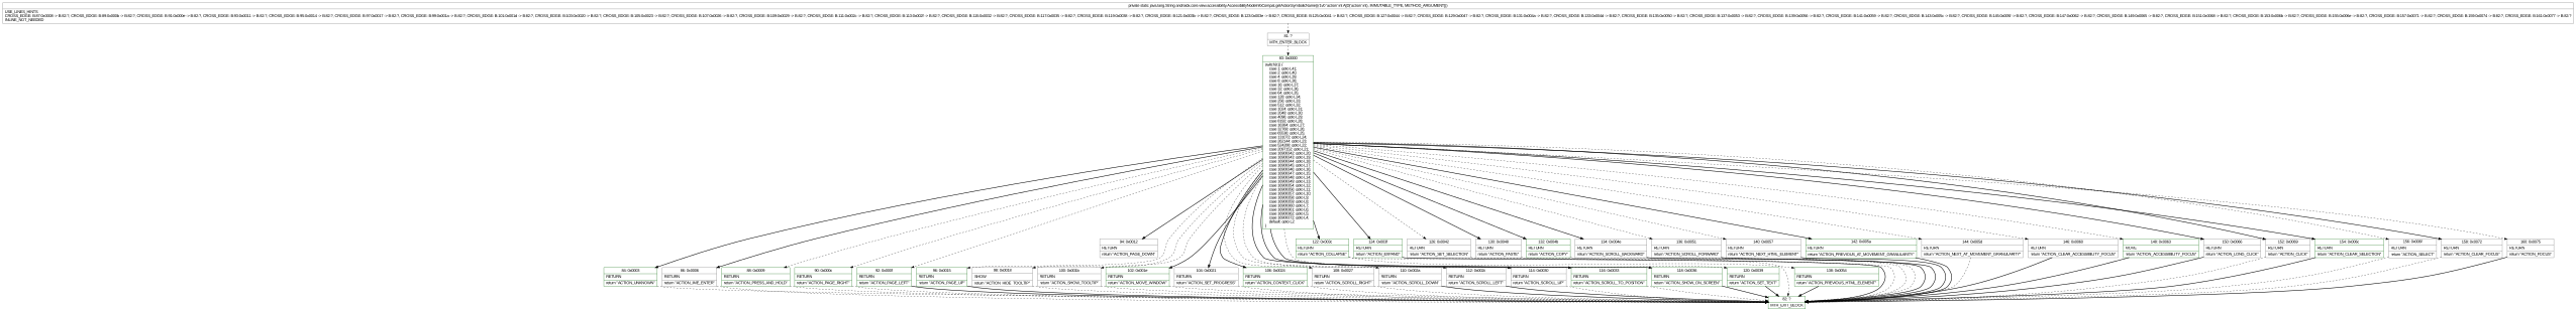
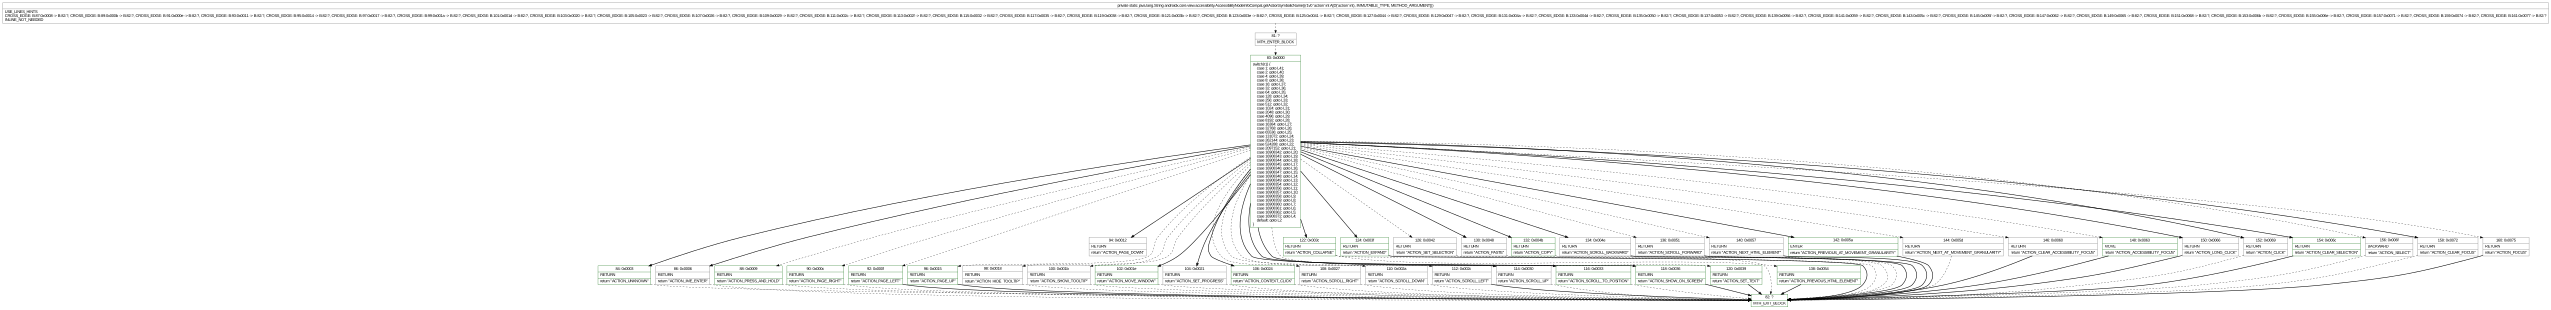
  digraph {
    fontname="Liberation Sans"
    node [color=gray40 fontname="Liberation Sans" shape=record]
    edge [fontname="Liberation Sans" style=dashed]
    n1 [label="{81\:\ ?|MTH_ENTER_BLOCK\l}"]
    n2 [color=darkgreen label="{83\:\ 0x0000|switch(r1) \{\l    case 1: goto L41;\l    case 2: goto L40;\l    case 4: goto L39;\l    case 8: goto L38;\l    case 16: goto L37;\l    case 32: goto L36;\l    case 64: goto L35;\l    case 128: goto L34;\l    case 256: goto L33;\l    case 512: goto L32;\l    case 1024: goto L31;\l    case 2048: goto L30;\l    case 4096: goto L29;\l    case 8192: goto L28;\l    case 16384: goto L27;\l    case 32768: goto L26;\l    case 65536: goto L25;\l    case 131072: goto L24;\l    case 262144: goto L23;\l    case 524288: goto L22;\l    case 2097152: goto L21;\l    case 16908342: goto L20;\l    case 16908343: goto L19;\l    case 16908344: goto L18;\l    case 16908345: goto L17;\l    case 16908346: goto L16;\l    case 16908347: goto L15;\l    case 16908348: goto L14;\l    case 16908349: goto L13;\l    case 16908354: goto L12;\l    case 16908356: goto L11;\l    case 16908357: goto L10;\l    case 16908358: goto L9;\l    case 16908359: goto L8;\l    case 16908360: goto L7;\l    case 16908361: goto L6;\l    case 16908362: goto L5;\l    case 16908372: goto L4;\l    default: goto L2;\l\}\l}"]
    n3 [color=darkgreen label="{84\:\ 0x0003|RETURN\l|return \"ACTION_UNKNOWN\"\l}"]
    n4 [label="{86\:\ 0x0006|RETURN\l|return \"ACTION_IME_ENTER\"\l}"]
    n5 [color=darkgreen label="{88\:\ 0x0009|RETURN\l|return \"ACTION_PRESS_AND_HOLD\"\l}"]
    n6 [color=darkgreen label="{90\:\ 0x000c|RETURN\l|return \"ACTION_PAGE_RIGHT\"\l}"]
    n7 [color=darkgreen label="{92\:\ 0x000f|RETURN\l|return \"ACTION_PAGE_LEFT\"\l}"]
    n8 [label="{94\:\ 0x0012|RETURN\l|return \"ACTION_PAGE_DOWN\"\l}"]
    n9 [color=darkgreen label="{96\:\ 0x0015|RETURN\l|return \"ACTION_PAGE_UP\"\l}"]
-   n10 [label="{98\:\ 0x0018|SHOW\l|return \"ACTION_HIDE_TOOLTIP\"\l}"]
+   n10 [label="{98\:\ 0x0018|RETURN\l|return \"ACTION_HIDE_TOOLTIP\"\l}"]
    n11 [label="{100\:\ 0x001b|RETURN\l|return \"ACTION_SHOW_TOOLTIP\"\l}"]
    n12 [color=darkgreen label="{102\:\ 0x001e|RETURN\l|return \"ACTION_MOVE_WINDOW\"\l}"]
    n13 [label="{104\:\ 0x0021|RETURN\l|return \"ACTION_SET_PROGRESS\"\l}"]
    n14 [color=darkgreen label="{106\:\ 0x0024|RETURN\l|return \"ACTION_CONTEXT_CLICK\"\l}"]
    n15 [label="{108\:\ 0x0027|RETURN\l|return \"ACTION_SCROLL_RIGHT\"\l}"]
    n16 [label="{110\:\ 0x002a|RETURN\l|return \"ACTION_SCROLL_DOWN\"\l}"]
    n17 [label="{112\:\ 0x002d|RETURN\l|return \"ACTION_SCROLL_LEFT\"\l}"]
    n18 [label="{114\:\ 0x0030|RETURN\l|return \"ACTION_SCROLL_UP\"\l}"]
    n19 [color=darkgreen label="{116\:\ 0x0033|RETURN\l|return \"ACTION_SCROLL_TO_POSITION\"\l}"]
    n20 [color=darkgreen label="{118\:\ 0x0036|RETURN\l|return \"ACTION_SHOW_ON_SCREEN\"\l}"]
    n21 [color=darkgreen label="{120\:\ 0x0039|RETURN\l|return \"ACTION_SET_TEXT\"\l}"]
    n22 [color=darkgreen label="{122\:\ 0x003c|RETURN\l|return \"ACTION_COLLAPSE\"\l}"]
    n23 [color=darkgreen label="{124\:\ 0x003f|RETURN\l|return \"ACTION_EXPAND\"\l}"]
    n24 [label="{126\:\ 0x0042|RETURN\l|return \"ACTION_SET_SELECTION\"\l}"]
    n25 [label="{130\:\ 0x0048|RETURN\l|return \"ACTION_PASTE\"\l}"]
    n26 [color=darkgreen label="{132\:\ 0x004b|RETURN\l|return \"ACTION_COPY\"\l}"]
    n27 [label="{134\:\ 0x004e|RETURN\l|return \"ACTION_SCROLL_BACKWARD\"\l}"]
    n28 [label="{136\:\ 0x0051|RETURN\l|return \"ACTION_SCROLL_FORWARD\"\l}"]
    n29 [label="{140\:\ 0x0057|RETURN\l|return \"ACTION_NEXT_HTML_ELEMENT\"\l}"]
-   n30 [color=darkgreen label="{142\:\ 0x005a|RETURN\l|return \"ACTION_PREVIOUS_AT_MOVEMENT_GRANULARITY\"\l}"]
+   n30 [color=darkgreen label="{142\:\ 0x005a|ENTER\l|return \"ACTION_PREVIOUS_AT_MOVEMENT_GRANULARITY\"\l}"]
    n31 [label="{144\:\ 0x005d|RETURN\l|return \"ACTION_NEXT_AT_MOVEMENT_GRANULARITY\"\l}"]
    n32 [label="{146\:\ 0x0060|RETURN\l|return \"ACTION_CLEAR_ACCESSIBILITY_FOCUS\"\l}"]
    n33 [color=darkgreen label="{148\:\ 0x0063|MOVE\l|return \"ACTION_ACCESSIBILITY_FOCUS\"\l}"]
    n34 [label="{150\:\ 0x0066|RETURN\l|return \"ACTION_LONG_CLICK\"\l}"]
    n35 [label="{152\:\ 0x0069|RETURN\l|return \"ACTION_CLICK\"\l}"]
    n36 [color=darkgreen label="{154\:\ 0x006c|RETURN\l|return \"ACTION_CLEAR_SELECTION\"\l}"]
-   n37 [label="{156\:\ 0x006f|RETURN\l|return \"ACTION_SELECT\"\l}"]
+   n37 [label="{156\:\ 0x006f|BACKWARD\l|return \"ACTION_SELECT\"\l}"]
    n38 [label="{158\:\ 0x0072|RETURN\l|return \"ACTION_CLEAR_FOCUS\"\l}"]
    n39 [label="{160\:\ 0x0075|RETURN\l|return \"ACTION_FOCUS\"\l}"]
    n40 [color=darkgreen label="{82\:\ ?|MTH_EXIT_BLOCK\l}"]
    n41 [color=darkgreen label="{138\:\ 0x0054|RETURN\l|return \"ACTION_PREVIOUS_HTML_ELEMENT\"\l}"]
    n42 [label="{private static java.lang.String androidx.core.view.accessibility.AccessibilityNodeInfoCompat.getActionSymbolicName((r1v0 'action' int A[D('action' int), IMMUTABLE_TYPE, METHOD_ARGUMENT]))  | USE_LINES_HINTS\lCROSS_EDGE: B:87:0x0008 \-\> B:82:?, CROSS_EDGE: B:89:0x000b \-\> B:82:?, CROSS_EDGE: B:91:0x000e \-\> B:82:?, CROSS_EDGE: B:93:0x0011 \-\> B:82:?, CROSS_EDGE: B:95:0x0014 \-\> B:82:?, CROSS_EDGE: B:97:0x0017 \-\> B:82:?, CROSS_EDGE: B:99:0x001a \-\> B:82:?, CROSS_EDGE: B:101:0x001d \-\> B:82:?, CROSS_EDGE: B:103:0x0020 \-\> B:82:?, CROSS_EDGE: B:105:0x0023 \-\> B:82:?, CROSS_EDGE: B:107:0x0026 \-\> B:82:?, CROSS_EDGE: B:109:0x0029 \-\> B:82:?, CROSS_EDGE: B:111:0x002c \-\> B:82:?, CROSS_EDGE: B:113:0x002f \-\> B:82:?, CROSS_EDGE: B:115:0x0032 \-\> B:82:?, CROSS_EDGE: B:117:0x0035 \-\> B:82:?, CROSS_EDGE: B:119:0x0038 \-\> B:82:?, CROSS_EDGE: B:121:0x003b \-\> B:82:?, CROSS_EDGE: B:123:0x003e \-\> B:82:?, CROSS_EDGE: B:125:0x0041 \-\> B:82:?, CROSS_EDGE: B:127:0x0044 \-\> B:82:?, CROSS_EDGE: B:129:0x0047 \-\> B:82:?, CROSS_EDGE: B:131:0x004a \-\> B:82:?, CROSS_EDGE: B:133:0x004d \-\> B:82:?, CROSS_EDGE: B:135:0x0050 \-\> B:82:?, CROSS_EDGE: B:137:0x0053 \-\> B:82:?, CROSS_EDGE: B:139:0x0056 \-\> B:82:?, CROSS_EDGE: B:141:0x0059 \-\> B:82:?, CROSS_EDGE: B:143:0x005c \-\> B:82:?, CROSS_EDGE: B:145:0x005f \-\> B:82:?, CROSS_EDGE: B:147:0x0062 \-\> B:82:?, CROSS_EDGE: B:149:0x0065 \-\> B:82:?, CROSS_EDGE: B:151:0x0068 \-\> B:82:?, CROSS_EDGE: B:153:0x006b \-\> B:82:?, CROSS_EDGE: B:155:0x006e \-\> B:82:?, CROSS_EDGE: B:157:0x0071 \-\> B:82:?, CROSS_EDGE: B:159:0x0074 \-\> B:82:?, CROSS_EDGE: B:161:0x0077 \-\> B:82:?\lINLINE_NOT_NEEDED\l}"]
    n1 -> n2
    n2 -> n3 [style=bold]
    n2 -> n4 [style=bold]
    n2 -> n5
    n2 -> n6
    n2 -> n7
    n2 -> n8 [style=bold]
    n2 -> n9
    n2 -> n10
    n2 -> n11
    n2 -> n12 [style=bold]
    n2 -> n13 [style=bold]
    n2 -> n14 [style=bold]
    n2 -> n15
    n2 -> n16
    n2 -> n17
    n2 -> n18 [style=bold]
    n2 -> n19 [style=bold]
    n2 -> n20 [style=bold]
    n2 -> n21
    n2 -> n22 [style=bold]
    n2 -> n23 [style=bold]
    n2 -> n24
    n2 -> n25 [style=bold]
    n2 -> n26 [style=bold]
    n2 -> n27 [style=bold]
    n2 -> n28
    n2 -> n29
    n2 -> n30 [style=bold]
    n2 -> n31
    n2 -> n32
    n2 -> n33
    n2 -> n34 [style=bold]
    n2 -> n35 [style=bold]
    n2 -> n36 [style=bold]
    n2 -> n37
    n2 -> n38 [style=bold]
    n2 -> n39
    n3 -> n40
    n4 -> n40
    n5 -> n40
    n6 -> n40
    n7 -> n40 [style=bold]
    n9 -> n40 [style=bold]
    n10 -> n40
    n11 -> n40
    n12 -> n40
    n13 -> n40
    n14 -> n40
    n15 -> n40
-   n16 -> n40 [style=bold]
+   n16 -> n40
    n17 -> n40 [style=bold]
    n18 -> n40
    n19 -> n40
    n20 -> n40 [style=bold]
    n21 -> n40 [style=bold]
    n22 -> n40
    n22 -> n41
    n23 -> n40 [style=bold]
    n24 -> n40
    n25 -> n40
    n26 -> n40
    n27 -> n40 [style=bold]
    n28 -> n40 [style=bold]
    n29 -> n40 [style=bold]
    n30 -> n40 [style=bold]
    n31 -> n40
    n32 -> n40 [style=bold]
    n33 -> n40 [style=bold]
    n34 -> n40 [style=bold]
    n35 -> n40
    n36 -> n40 [style=bold]
    n37 -> n40
    n38 -> n40
    n39 -> n40 [style=bold]
    n41 -> n40 [style=bold]
    n42 -> n1
  }
